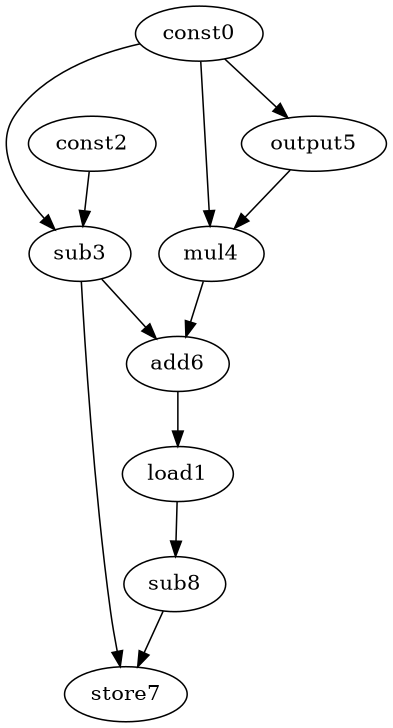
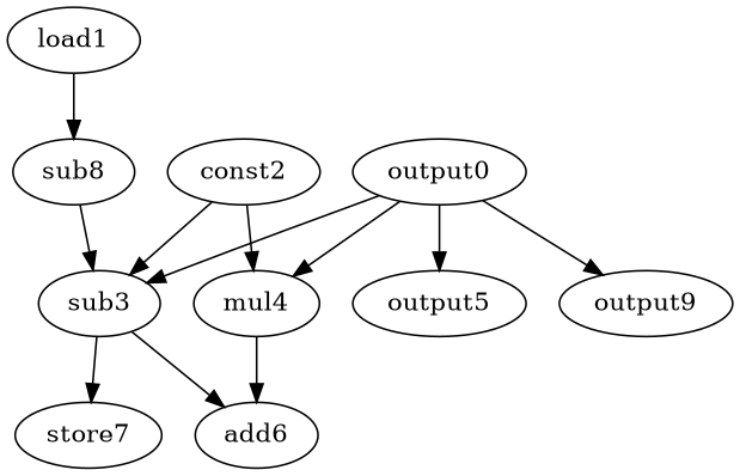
  digraph {
    node [opcode=sub]
    edge [operand=0]
    sub3
-   const0 [opcode=const]
+   const0 [opcode=const label=output0]
    mul4 [opcode=mul]
    output5 [opcode=output]
+   output9 [opcode=output]
    store7 [opcode=store]
    add6 [opcode=add]
    load1 [opcode=load]
    sub8
    const2 [opcode=const]
    sub3 -> store7 [operand=1]
    sub3 -> add6
    const0 -> sub3
    const0 -> mul4
    const0 -> output5
+   const0 -> output9
    mul4 -> add6 [operand=1]
-   add6 -> load1
    load1 -> sub8
-   sub8 -> store7
+   sub8 -> sub3
    const2 -> sub3 [operand=1]
-   output5 -> mul4 [operand=1]
+   const2 -> mul4 [operand=1]
  }
